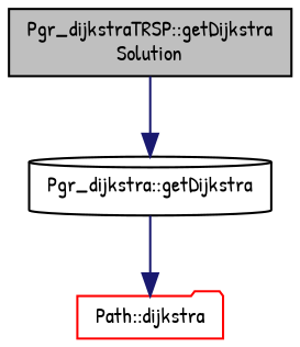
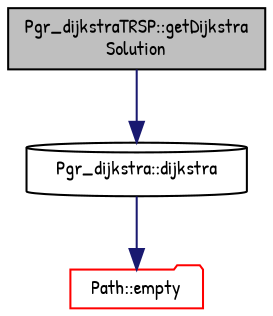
  digraph {
    fontname="Patrick Hand"
    rankdir=TB
    node [color=black fillcolor=white fontname="Patrick Hand" fontsize=10 style=filled]
    edge [color=midnightblue fontname="Patrick Hand" fontsize=10 labelfontname=Helvetica labelfontsize=10 style=solid]
    n1 [fillcolor=grey75 fontcolor=black height=0.2 label="Pgr_dijkstraTRSP::getDijkstra\lSolution" shape=box width=0.4]
-   n2 [height=0.2 label="Pgr_dijkstra::getDijkstra" shape=cylinder width=0.4]
-   n3 [color=red height=0.2 label="Path::dijkstra" shape=folder width=0.4]
+   n2 [height=0.2 label="Pgr_dijkstra::dijkstra" shape=cylinder width=0.4]
+   n3 [color=red height=0.2 label="Path::empty" shape=folder width=0.4]
    n1 -> n2
    n2 -> n3
  }
